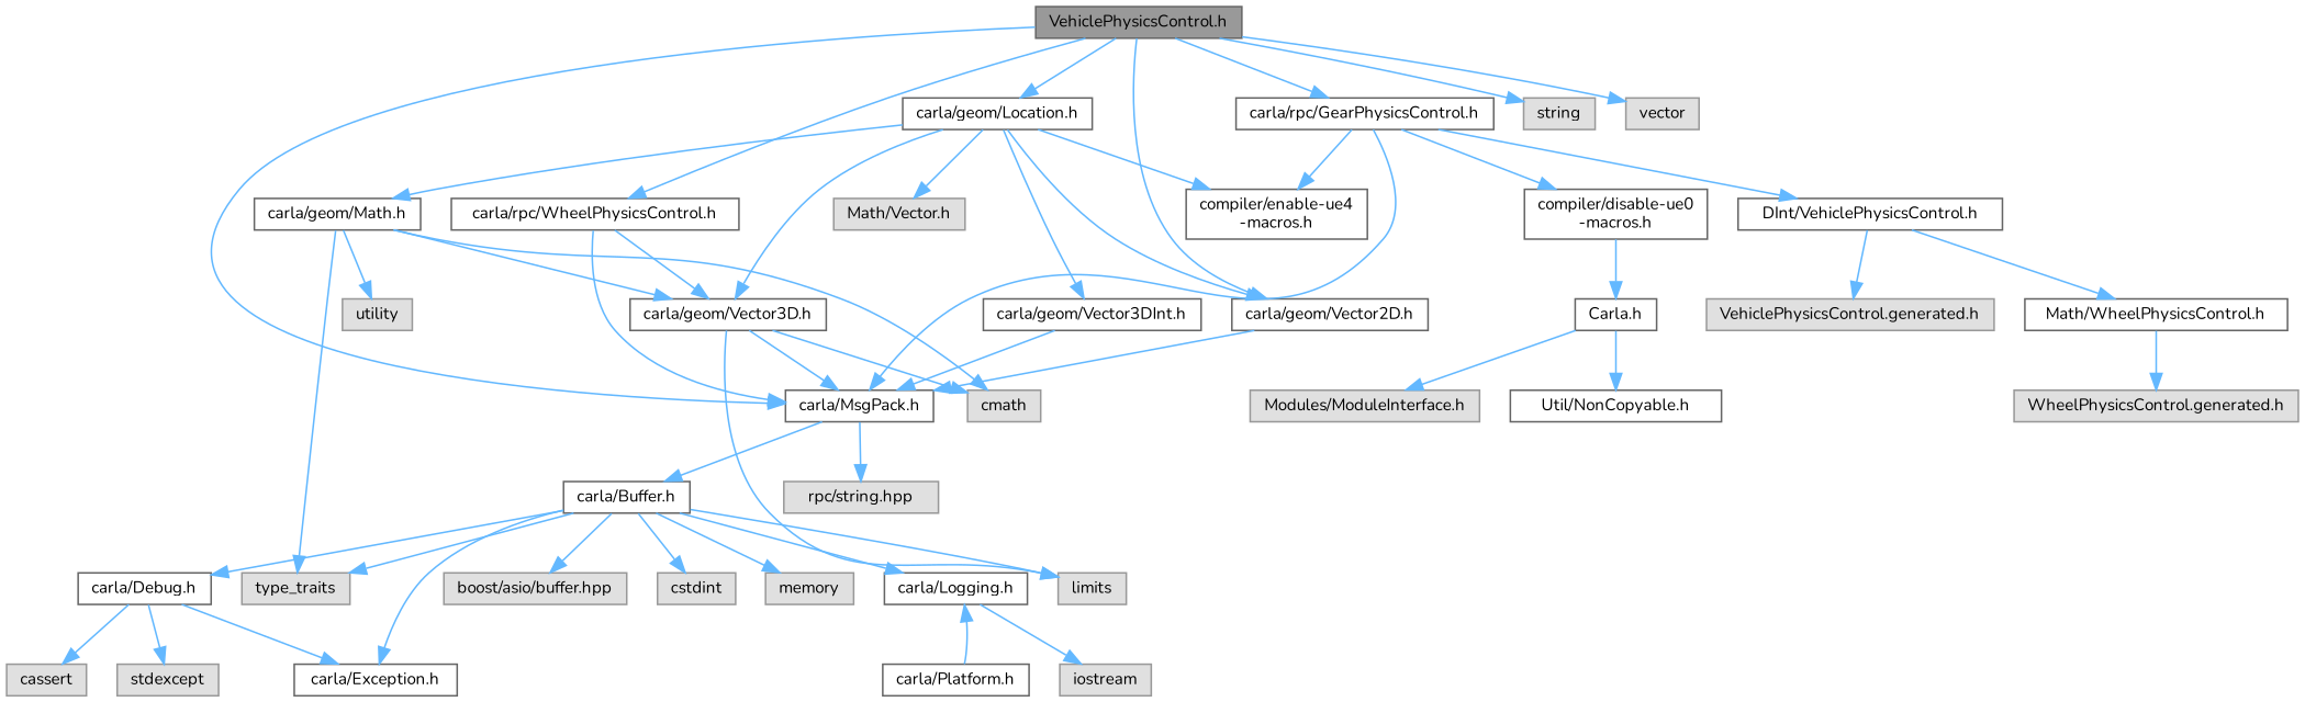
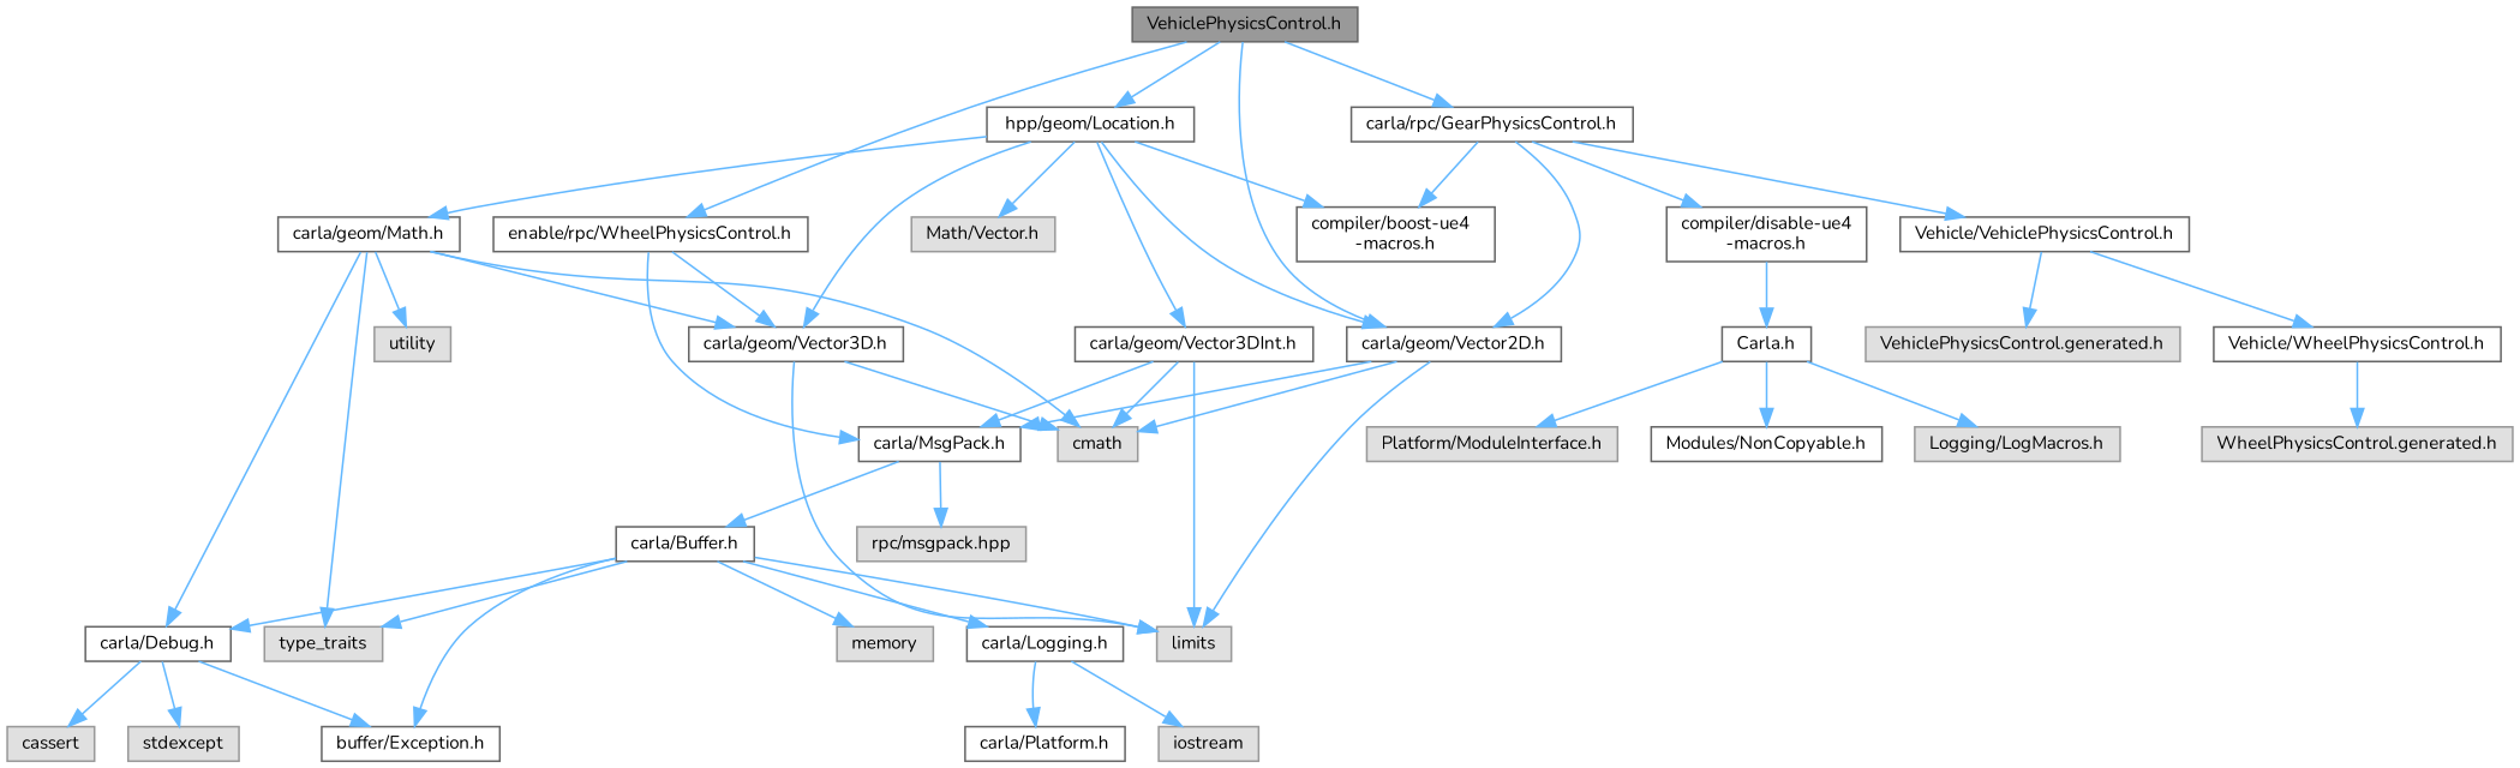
  digraph {
    fontname=Nunito
    node [color=grey40 fillcolor=white fontname=Nunito fontsize=10 shape=box style=filled]
    edge [color=steelblue1 fontname=Nunito fontsize=10 labelfontname=Helvetica labelfontsize=10 style=solid]
    n1 [color=gray40 fillcolor=grey60 fontcolor=black height=0.2 label="VehiclePhysicsControl.h" width=0.4]
    n2 [height=0.2 label="carla/MsgPack.h" width=0.4]
-   n3 [height=0.2 label="carla/geom/Location.h" width=0.4]
+   n3 [height=0.2 label="hpp/geom/Location.h" width=0.4]
    n4 [height=0.2 label="carla/geom/Vector2D.h" width=0.4]
    n5 [height=0.2 label="carla/rpc/GearPhysicsControl.h" width=0.4]
-   n6 [height=0.2 label="carla/rpc/WheelPhysicsControl.h" width=0.4]
-   n7 [color=grey60 fillcolor="#E0E0E0" height=0.2 label=string width=0.4]
-   n8 [color=grey60 fillcolor="#E0E0E0" height=0.2 label=vector width=0.4]
+   n6 [height=0.2 label="enable/rpc/WheelPhysicsControl.h" width=0.4]
    n9 [height=0.2 label="carla/Buffer.h" width=0.4]
-   n10 [color=grey60 fillcolor="#E0E0E0" height=0.2 label="rpc/string.hpp" width=0.4]
+   n10 [color=grey60 fillcolor="#E0E0E0" height=0.2 label="rpc/msgpack.hpp" width=0.4]
    n11 [height=0.2 label="carla/geom/Vector3D.h" width=0.4]
    n12 [height=0.2 label="carla/geom/Vector3DInt.h" width=0.4]
    n13 [height=0.2 label="carla/geom/Math.h" width=0.4]
-   n14 [height=0.2 label="compiler/enable-ue4\l-macros.h" width=0.4]
+   n14 [height=0.2 label="compiler/boost-ue4\l-macros.h" width=0.4]
    n15 [color=grey60 fillcolor="#E0E0E0" height=0.2 label="Math/Vector.h" width=0.4]
    n16 [color=grey60 fillcolor="#E0E0E0" height=0.2 label=limits width=0.4]
    n17 [color=grey60 fillcolor="#E0E0E0" height=0.2 label=cmath width=0.4]
-   n18 [height=0.2 label="compiler/disable-ue0\l-macros.h" width=0.4]
-   n19 [height=0.2 label="DInt/VehiclePhysicsControl.h" width=0.4]
+   n18 [height=0.2 label="compiler/disable-ue4\l-macros.h" width=0.4]
+   n19 [height=0.2 label="Vehicle/VehiclePhysicsControl.h" width=0.4]
    n20 [height=0.2 label="carla/Debug.h" width=0.4]
-   n21 [height=0.2 label="carla/Exception.h" width=0.4]
+   n21 [height=0.2 label="buffer/Exception.h" width=0.4]
    n22 [height=0.2 label="carla/Logging.h" width=0.4]
-   n23 [color=grey60 fillcolor="#E0E0E0" height=0.2 label="boost/asio/buffer.hpp" width=0.4]
-   n24 [color=grey60 fillcolor="#E0E0E0" height=0.2 label=cstdint width=0.4]
    n25 [color=grey60 fillcolor="#E0E0E0" height=0.2 label=memory width=0.4]
    n26 [color=grey60 fillcolor="#E0E0E0" height=0.2 label=type_traits width=0.4]
    n27 [color=grey60 fillcolor="#E0E0E0" height=0.2 label=stdexcept width=0.4]
    n28 [color=grey60 fillcolor="#E0E0E0" height=0.2 label=cassert width=0.4]
    n29 [height=0.2 label="carla/Platform.h" width=0.4]
    n30 [color=grey60 fillcolor="#E0E0E0" height=0.2 label=iostream width=0.4]
    n31 [color=grey60 fillcolor="#E0E0E0" height=0.2 label=utility width=0.4]
    n32 [height=0.2 label="Carla.h" width=0.4]
-   n33 [height=0.2 label="Util/NonCopyable.h" width=0.4]
-   n35 [color=grey60 fillcolor="#E0E0E0" height=0.2 label="Modules/ModuleInterface.h" width=0.4]
-   n36 [height=0.2 label="Math/WheelPhysicsControl.h" width=0.4]
+   n33 [height=0.2 label="Modules/NonCopyable.h" width=0.4]
+   n34 [color=grey60 fillcolor="#E0E0E0" height=0.2 label="Logging/LogMacros.h" width=0.4]
+   n35 [color=grey60 fillcolor="#E0E0E0" height=0.2 label="Platform/ModuleInterface.h" width=0.4]
+   n36 [height=0.2 label="Vehicle/WheelPhysicsControl.h" width=0.4]
    n37 [color=grey60 fillcolor="#E0E0E0" height=0.2 label="VehiclePhysicsControl.generated.h" width=0.4]
    n38 [color=grey60 fillcolor="#E0E0E0" height=0.2 label="WheelPhysicsControl.generated.h" width=0.4]
-   n1 -> n2
    n1 -> n3
    n1 -> n4
    n1 -> n5
    n1 -> n6
-   n1 -> n7
-   n1 -> n8
    n2 -> n9
    n2 -> n10
    n3 -> n4
    n3 -> n11
    n3 -> n12
    n3 -> n13
    n3 -> n14
    n3 -> n15
    n4 -> n2
-   n5 -> n2
+   n4 -> n16
+   n4 -> n17
+   n5 -> n4
    n5 -> n14
    n5 -> n18
    n5 -> n19
    n6 -> n2
    n6 -> n11
    n9 -> n16
    n9 -> n20
    n9 -> n21
    n9 -> n22
-   n9 -> n23
-   n9 -> n24
    n9 -> n25
    n9 -> n26
-   n11 -> n2
    n11 -> n16
    n11 -> n17
    n12 -> n2
+   n12 -> n16
+   n12 -> n17
    n13 -> n11
    n13 -> n17
+   n13 -> n20
    n13 -> n26
    n13 -> n31
    n18 -> n32
    n19 -> n36
    n19 -> n37
    n20 -> n21
    n20 -> n27
    n20 -> n28
-   n29 -> n22
+   n22 -> n29
    n22 -> n30
    n32 -> n33
+   n32 -> n34
    n32 -> n35
    n36 -> n38
  }
